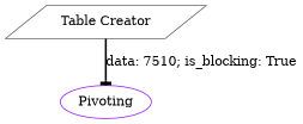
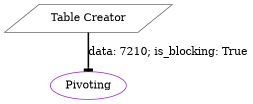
  digraph {
    rankdir=TB
    n1 [label=Pivoting color=purple shape=ellipse]
    n2 [label="Table Creator" color=gray40 shape=parallelogram]
-   n2 -> n1 [label="data: 7510; is_blocking: True" style=bold arrowhead=tee]
+   n2 -> n1 [label="data: 7210; is_blocking: True" style=bold arrowhead=tee]
  }
